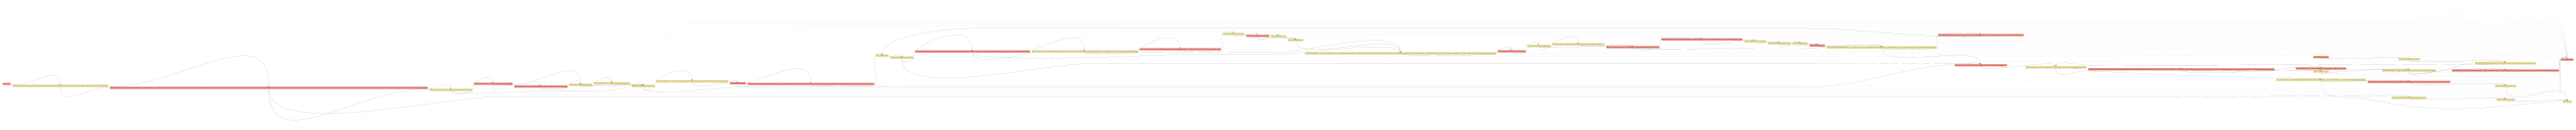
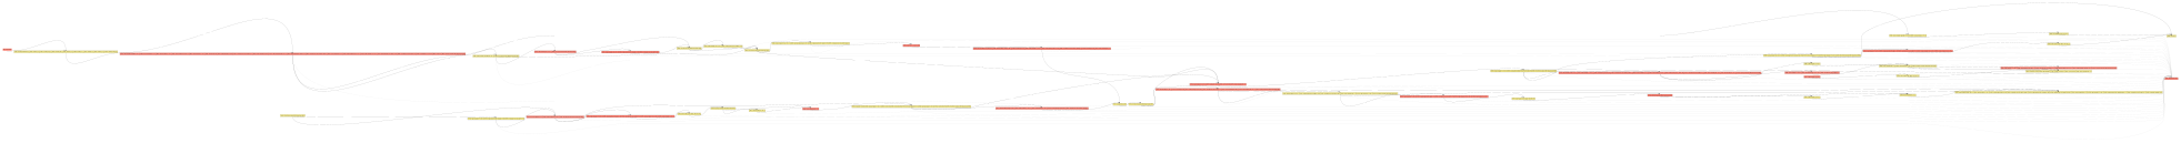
  digraph {
    fontname="Roboto Mono"
    rankdir=LR
    node [fillcolor=khaki fontname="Roboto Mono" shape=record style=filled]
    edge [fontname="Roboto Mono" headport=n tailport=s]
    n1 [fillcolor=salmon label=BB_instanceof383 shape=none]
    n2 [label="{16655: constant[undefined,v1]|16656: vardecl['a']|16657: vardecl['args']|16658: vardecl['a0']|16659: vardecl['f']|16660: vardecl['i']|16661: vardecl['m']|16662: vardecl['l']|16663: vardecl['preArgs']}"]
    n3 [fillcolor=salmon label="{16664: read-variable['arguments',v2,-]|16665: write-variable[v2,'a']*|16666: read-variable['a',v3,-]|16667: write-variable[v3,'args']*|16668: read-variable['a',v5,-]|16669: constant[0.0,v6]|16670: read-property[v5,v6,v4]|16671: \<variable-non-null-undef\>['a']|16672: write-variable[v4,'a0']*|16673: read-variable['bases',v8,-]|16674: read-property[v8,'length',v7]|16675: \<variable-non-null-undef\>['bases']|16676: write-variable[v7,'l']*|16677: read-variable['this',v11,-]|16678: read-variable['a',v13,-]|16679: read-property[v13,'callee',v12]|16680: \<variable-non-null-undef\>['a']|16681: instanceof[v11,v12,v10]|16682: ![v10,v9]|16683: if[v9](true-block:5547,false-block:5549)}"]
    n4 [label="{16684: read-variable['applyNew',v15,v14]|16685: read-variable['a',v16,-]}"]
    n5 [label="{16687: read-variable['ctorSpecial',v14,-]|16688: if[v14](true-block:5550,false-block:5554)}"]
    n6 [fillcolor=salmon label="{16831: exceptional-return}"]
    n7 [label="{16686: call-applyNew [v14,v15,v16,v1]}"]
    n8 [label="{16697: if[v14](true-block:5555,false-block:5579)}"]
    n9 [fillcolor=salmon label="{16689: read-variable['a0',v14,-]|16690: if[v14](true-block:5551,false-block:5552)}"]
    n10 [label="{16830: return[v1]}"]
    n11 [label="{16698: read-variable['Array',v16,-]|16699: read-variable['bases',v18,-]|16700: read-property[v18,'length',v17]|16701: \<variable-non-null-undef\>['bases']}"]
    n12 [fillcolor=salmon label="{16776: read-variable['l',v17,-]|16777: constant[1.0,v18]|16778: -[v17,v18,v16]|16779: write-variable[v16,'i']}"]
    n13 [label="{16694: if[v14](true-block:5554,false-block:5553)}"]
    n14 [fillcolor=salmon label="{16691: read-variable['a0',v15,-]|16692: read-property[v15,'preamble',v14]|16693: \<variable-non-null-undef\>['a0']}"]
    n15 [fillcolor=salmon label="{16702: construct [-,v16,v17,v15]}"]
    n16 [label="{16780: read-variable['i',v19,-]|16781: constant[0.0,v20]|16782: \>=[v19,v20,v15]|16783: if[v15](true-block:5581,false-block:5582)}"]
    n17 [label="{16695: read-variable['this',v15,-]|16696: read-property[v15,'preamble',v14]}"]
    n18 [fillcolor=salmon label="{16703: write-variable[v15,'preArgs']*|16704: read-variable['preArgs',v20,-]|16705: constant[0.0,v21]|16706: read-variable['a',v19,-]|16707: write-property[v20,v21,v19]|16708: \<variable-non-null-undef\>['preArgs']*|16709: constant[0.0,v23]|16710: write-variable[v23,'i']}"]
    n19 [fillcolor=salmon label="{16784: read-variable['bases',v22,-]|16785: read-variable['i',v23,-]|16786: read-property[v22,v23,v21]|16787: \<variable-non-null-undef\>['bases']|16788: write-variable[v21,'f']*|16789: read-variable['f',v25,-]|16790: read-property[v25,'_meta',v24]|16791: \<variable-non-null-undef\>['f']|16792: write-variable[v24,'m']*|16793: read-variable['m',v27,-]|16794: if[v27](true-block:5583,false-block:5584)}"]
    n20 [label="{16795: read-variable['this',v22,-]|16796: read-property[v22,'postscript',v21]|16797: write-variable[v21,'f']*|16798: read-variable['f',v23,-]|16799: if[v23](true-block:5591,false-block:5593)}"]
    n21 [label="{16711: constant[true,v22]}"]
    n22 [label="{16712: if[v22](true-block:5560,false-block:5579)}"]
    n23 [fillcolor=salmon label="{16713: read-variable['a',v25,-]|16714: constant[0.0,v26]|16715: read-property[v25,v26,v24]|16716: \<variable-non-null-undef\>['a']|16717: write-variable[v24,'a0']*|16718: read-variable['a0',v27,-]|16719: if[v27](true-block:5561,false-block:5567)}"]
    n24 [label="{16720: read-variable['a0',v29,-]|16721: read-property[v29,'preamble',v28]|16722: \<variable-non-null-undef\>['a0']|16723: write-variable[v28,'f']*|16724: read-variable['f',v30,-]|16725: if[v30](true-block:5562,false-block:5567)}"]
    n25 [label="{16735: read-variable['bases',v30,-]|16736: read-variable['i',v31,-]|16737: read-property[v30,v31,v29]|16738: \<variable-non-null-undef\>['bases']|16739: read-property[v29,'prototype',v28]|16740: \<property-non-null-undef\>[v30,v31]|16741: write-variable[v28,'f']*|16742: read-variable['f',v34,-]|16743: read-property[v34,'hasOwnProperty',-]|16744: \<variable-non-null-undef\>['f']|16745: constant[\"preamble\",v35]}"]
    n26 [fillcolor=salmon label="{16726: read-variable['f',v33,-]|16727: read-property[v33,'apply',-]|16728: \<variable-non-null-undef\>['f']|16729: read-variable['this',v34,-]|16730: read-variable['a',v35,-]}"]
-   n27 [fillcolor=salmon label="{16746: call-f.hasOwnProperty [v34,'hasOwnProperty',v35,v32]}"]
    n28 [label="{16731: call-f.apply [v33,'apply',v34,v35,v31]}"]
    n29 [label="{16747: if[v32](true-block:5570,false-block:5571)}"]
    n30 [fillcolor=salmon label="{16732: if[v31](true-block:5566,false-block:5565)}"]
    n31 [label="{16734: write-variable[v31,'a']*}"]
    n32 [label="{16733: read-variable['a',v31,-]}"]
    n33 [fillcolor=salmon label="{16751: write-variable[v32,'f']*|16752: read-variable['f',v36,-]|16753: if[v36](true-block:5572,false-block:5577)}"]
    n34 [label="{16748: read-variable['f',v36,-]|16749: read-property[v36,'preamble',v32]|16750: \<variable-non-null-undef\>['f']}"]
    n35 [fillcolor=salmon label="{16754: read-variable['f',v39,-]|16755: read-property[v39,'apply',-]|16756: \<variable-non-null-undef\>['f']|16757: read-variable['this',v40,-]|16758: read-variable['a',v41,-]}"]
    n36 [label="{16763: constant[1.0,v40]|16764: read-variable['i',v41,-]|16765: +[v41,v42]|16766: +[v42,v40,v38]|16767: write-variable[v38,'i']|16768: read-variable['l',v39,-]|16769: ==[v38,v39,v37]|16770: if[v37](true-block:5579,false-block:5578)}"]
    n37 [label="{16759: call-f.apply [v39,'apply',v40,v41,v37]}"]
    n38 [fillcolor=salmon label="{16771: read-variable['preArgs',v44,-]|16772: read-variable['i',v45,-]|16773: read-variable['a',v43,-]|16774: write-property[v44,v45,v43]|16775: \<variable-non-null-undef\>['preArgs']*}"]
    n39 [label="{16760: if[v37](true-block:5576,false-block:5575)}"]
    n40 [fillcolor=salmon label="{16762: write-variable[v37,'a']*}"]
    n41 [label="{16761: read-variable['a',v37,-]}"]
    n42 [fillcolor=salmon label="{16800: read-variable['m',v28,-]|16801: read-property[v28,'ctor',v26]|16802: \<variable-non-null-undef\>['m']}"]
    n43 [label="{16803: read-variable['f',v26,-]}"]
    n44 [fillcolor=salmon label="{16824: read-variable['f',v25,-]|16825: read-property[v25,'apply',-]|16826: \<variable-non-null-undef\>['f']|16827: read-variable['this',v26,-]|16828: read-variable['args',v27,-]}"]
    n45 [label="{16804: write-variable[v26,'f']*|16805: read-variable['f',v28,-]|16806: if[v28](true-block:5586,false-block:5590)}"]
    n46 [label="{16829: call-f.apply [v25,'apply',v26,v27,-]*}"]
    n47 [fillcolor=salmon label="{16807: read-variable['f',v30,-]|16808: read-property[v30,'apply',-]|16809: \<variable-non-null-undef\>['f']|16810: read-variable['this',v31,-]|16811: read-variable['preArgs',v33,-]|16812: if[v33](true-block:5587,false-block:5588)}"]
    n48 [label="{16819: constant[1.0,v29]|16820: read-variable['i',v30,-]|16821: +[v30,v31]|16822: -[v31,v29,v32]|16823: write-variable[v32,'i']}"]
    n49 [fillcolor=salmon label="{16817: read-variable['a',v32,-]}"]
    n50 [label="{16818: call-f.apply [v30,'apply',v31,v32,-]*}"]
    n1 -> n2 [headlabel="    5545"]
    n2 -> n3 [headlabel="      5546"]
    n3 -> n4 [headlabel="      5547"]
    n3 -> n5 [headlabel="      5549"]
    n3 -> n6 [color=gray headlabel="      5594"]
    n4 -> n6 [color=gray]
    n4 -> n7 [headlabel="      5548"]
    n5 -> n6 [color=gray]
    n5 -> n8 [headlabel="      5554"]
    n5 -> n9 [headlabel="      5550"]
    n7 -> n6 [color=gray]
    n7 -> n10 [headlabel="      5593"]
    n8 -> n11 [headlabel="      5555"]
    n8 -> n12 [headlabel="      5579"]
    n9 -> n6 [color=gray]
    n9 -> n13 [headlabel="      5552"]
    n9 -> n14 [headlabel="      5551"]
    n11 -> n6 [color=gray]
    n11 -> n15 [headlabel="      5556"]
    n12 -> n6 [color=gray]
    n12 -> n16 [headlabel="      5580"]
    n13 -> n8
    n13 -> n17 [headlabel="      5553"]
    n14 -> n6 [color=gray]
    n14 -> n13
    n15 -> n6 [color=gray]
    n15 -> n18 [headlabel="      5557"]
    n16 -> n6 [color=gray]
    n16 -> n19 [headlabel="      5581"]
    n16 -> n20 [headlabel="      5582"]
    n17 -> n6 [color=gray]
    n17 -> n8
    n18 -> n6 [color=gray]
    n18 -> n21 [headlabel="      5558"]
    n19 -> n6 [color=gray]
    n19 -> n42 [headlabel="      5583"]
    n19 -> n43 [headlabel="      5584"]
    n20 -> n6 [color=gray]
    n20 -> n10
    n20 -> n44 [headlabel="      5591"]
    n21 -> n22 [headlabel="      5559"]
    n22 -> n12
    n22 -> n23 [headlabel="      5560"]
    n23 -> n6 [color=gray]
    n23 -> n24 [headlabel="      5561"]
    n23 -> n25 [headlabel="      5567"]
    n24 -> n6 [color=gray]
    n24 -> n25
    n24 -> n26 [headlabel="      5562"]
    n25 -> n6 [color=gray]
-   n25 -> n27 [headlabel="      5568"]
    n26 -> n6 [color=gray]
    n26 -> n28 [headlabel="      5563"]
-   n27 -> n6 [color=gray]
-   n27 -> n29 [headlabel="      5569"]
    n28 -> n6 [color=gray]
    n28 -> n30 [headlabel="      5564"]
    n29 -> n33 [headlabel="      5571"]
    n29 -> n34 [headlabel="      5570"]
    n30 -> n31 [headlabel="      5566"]
    n30 -> n32 [headlabel="      5565"]
    n31 -> n25
    n32 -> n6 [color=gray]
    n32 -> n31
    n33 -> n6 [color=gray]
    n33 -> n35 [headlabel="      5572"]
    n33 -> n36 [headlabel="      5577"]
    n34 -> n6 [color=gray]
    n34 -> n33
    n35 -> n6 [color=gray]
    n35 -> n37 [headlabel="      5573"]
    n36 -> n6 [color=gray]
    n36 -> n12
    n36 -> n38 [headlabel="      5578"]
    n37 -> n6 [color=gray]
    n37 -> n39 [headlabel="      5574"]
    n38 -> n6 [color=gray]
    n38 -> n21
    n39 -> n40 [headlabel="      5576"]
    n39 -> n41 [headlabel="      5575"]
    n40 -> n36
    n41 -> n6 [color=gray]
    n41 -> n40
    n42 -> n6 [color=gray]
    n42 -> n45 [headlabel="      5585"]
    n43 -> n6 [color=gray]
    n43 -> n45
    n44 -> n6 [color=gray]
    n44 -> n46 [headlabel="      5592"]
    n45 -> n6 [color=gray]
    n45 -> n47 [headlabel="      5586"]
    n45 -> n48 [headlabel="      5590"]
    n46 -> n6 [color=gray]
    n46 -> n10
    n47 -> n6 [color=gray]
    n48 -> n6 [color=gray]
    n48 -> n16
    n49 -> n6 [color=gray]
    n49 -> n50
    n50 -> n6 [color=gray]
    n50 -> n48
  }
